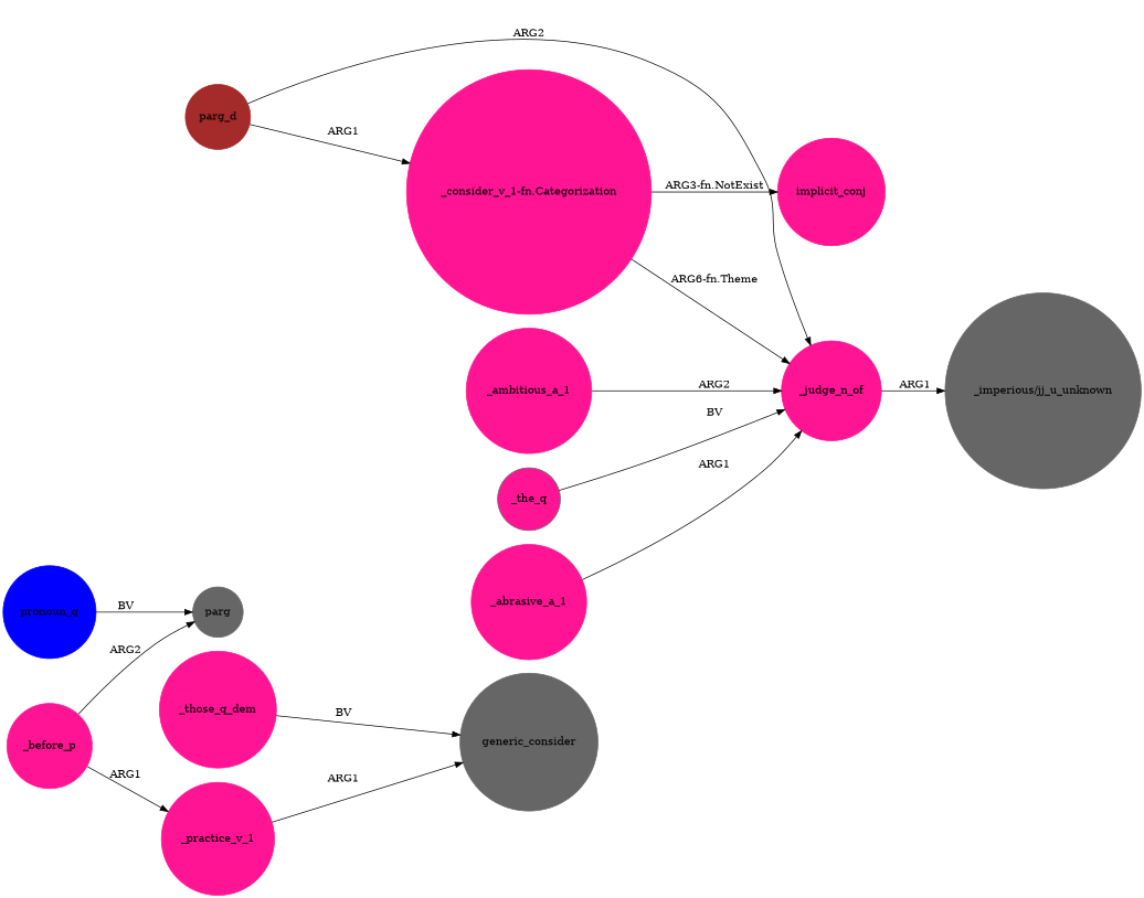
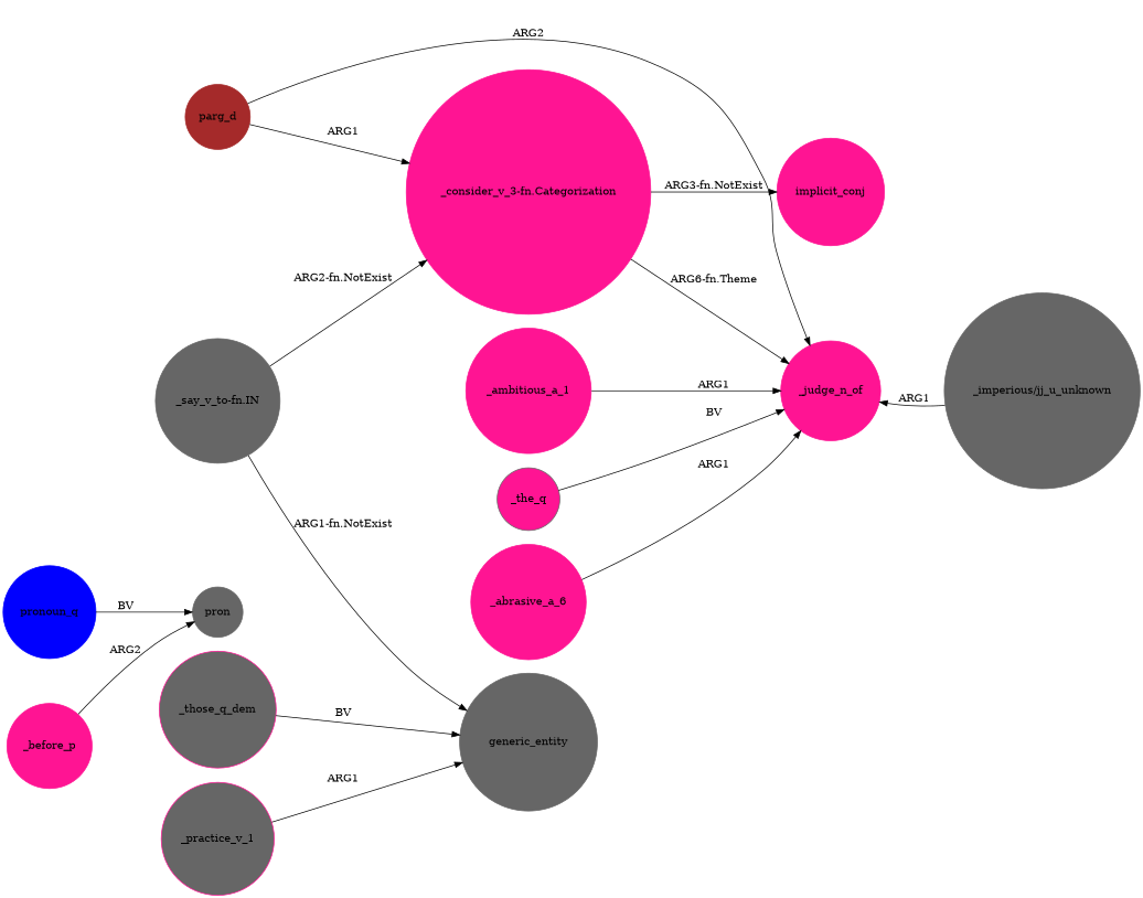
  digraph {
    rankdir=LR
    node [color=deeppink shape=circle style=filled]
    parg_d [color=brown]
-   "_consider_v_1-fn.Categorization"
+   "_consider_v_1-fn.Categorization" [label="_consider_v_3-fn.Categorization"]
    _judge_n_of
    implicit_conj
-   generic_entity [color=gray40 label=generic_consider]
-   _practice_v_1
+   generic_entity [color=gray40]
+   _practice_v_1 [fillcolor=gray40]
    _before_p
-   pron [color=gray40 label=parg]
+   pron [color=gray40]
+   "_say_v_to-fn.IN" [color=gray40]
    pronoun_q [color=blue]
    _ambitious_a_1
    _the_q [color=gray40 fillcolor=deeppink]
    "_imperious/jj_u_unknown" [color=gray40]
-   _those_q_dem
-   _abrasive_a_1
+   _those_q_dem [fillcolor=gray40]
+   _abrasive_a_1 [label=_abrasive_a_6]
    parg_d -> "_consider_v_1-fn.Categorization" [label=ARG1]
    parg_d -> _judge_n_of [label=ARG2]
    "_consider_v_1-fn.Categorization" -> _judge_n_of [label="ARG6-fn.Theme"]
    "_consider_v_1-fn.Categorization" -> implicit_conj [label="ARG3-fn.NotExist"]
    _practice_v_1 -> generic_entity [label=ARG1]
-   _before_p -> _practice_v_1 [label=ARG1]
    _before_p -> pron [label=ARG2]
+   "_say_v_to-fn.IN" -> "_consider_v_1-fn.Categorization" [label="ARG2-fn.NotExist"]
+   "_say_v_to-fn.IN" -> generic_entity [label="ARG1-fn.NotExist"]
    pronoun_q -> pron [label=BV]
-   _ambitious_a_1 -> _judge_n_of [label=ARG2]
+   _ambitious_a_1 -> _judge_n_of [label=ARG1]
    _the_q -> _judge_n_of [label=BV]
-   _judge_n_of -> "_imperious/jj_u_unknown" [label=ARG1]
+   "_imperious/jj_u_unknown" -> _judge_n_of [label=ARG1]
    _those_q_dem -> generic_entity [label=BV]
    _abrasive_a_1 -> _judge_n_of [label=ARG1]
  }
